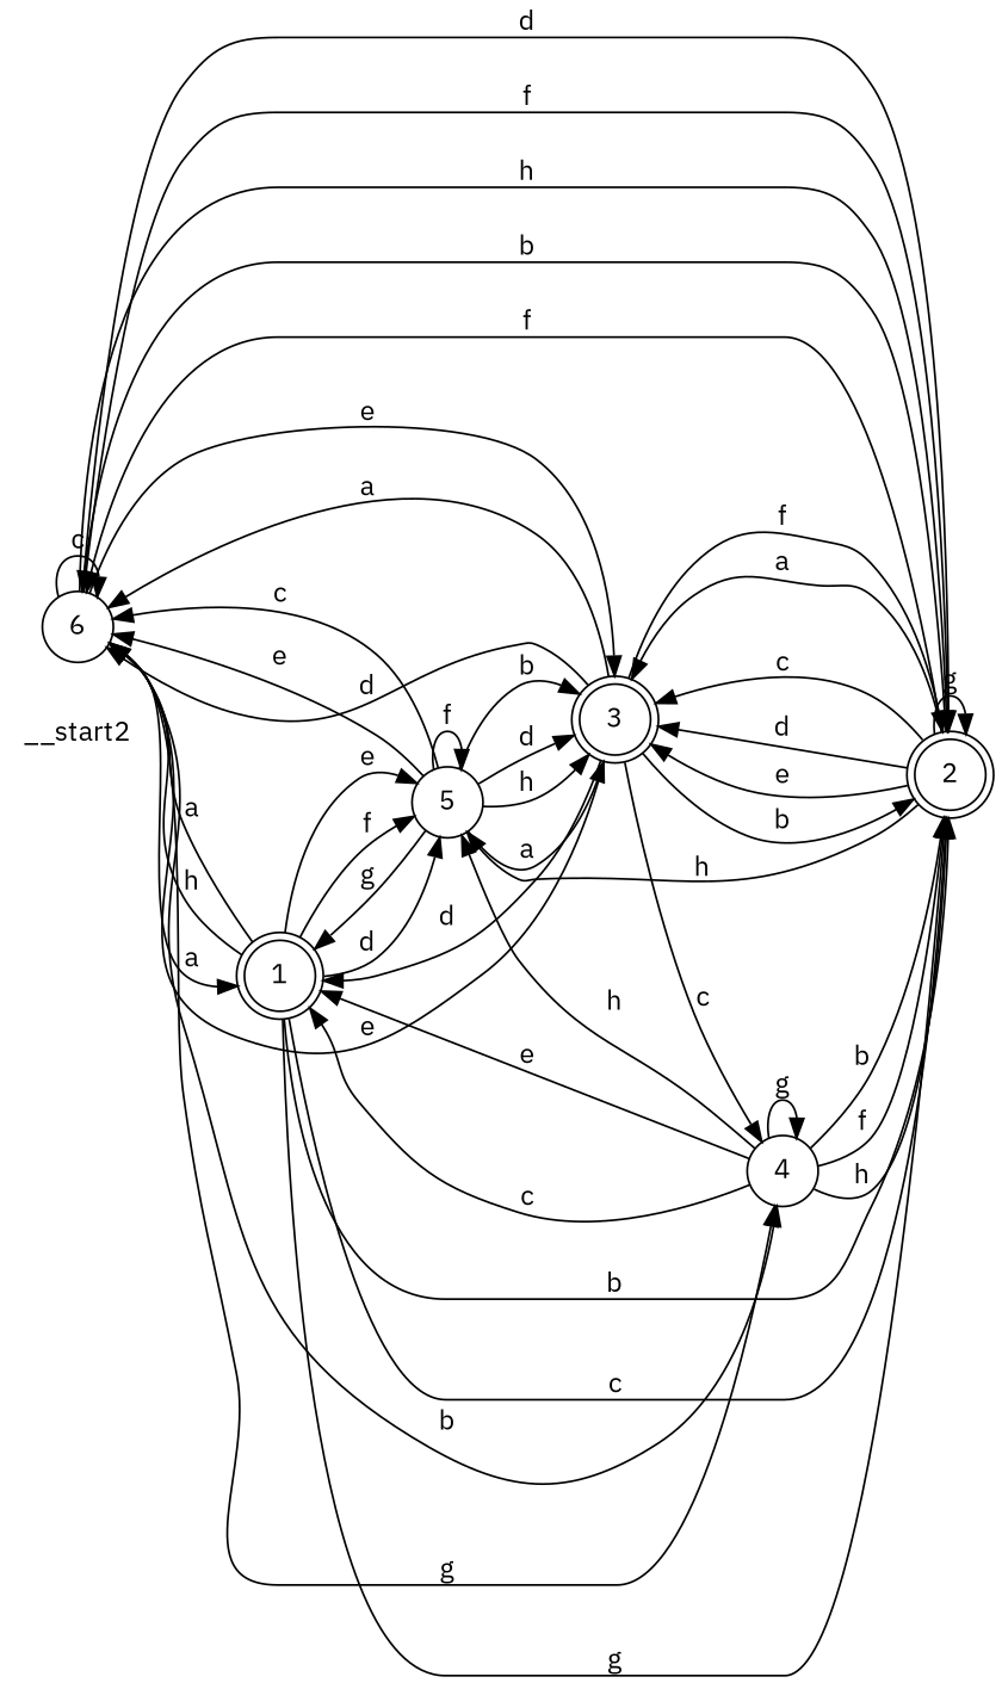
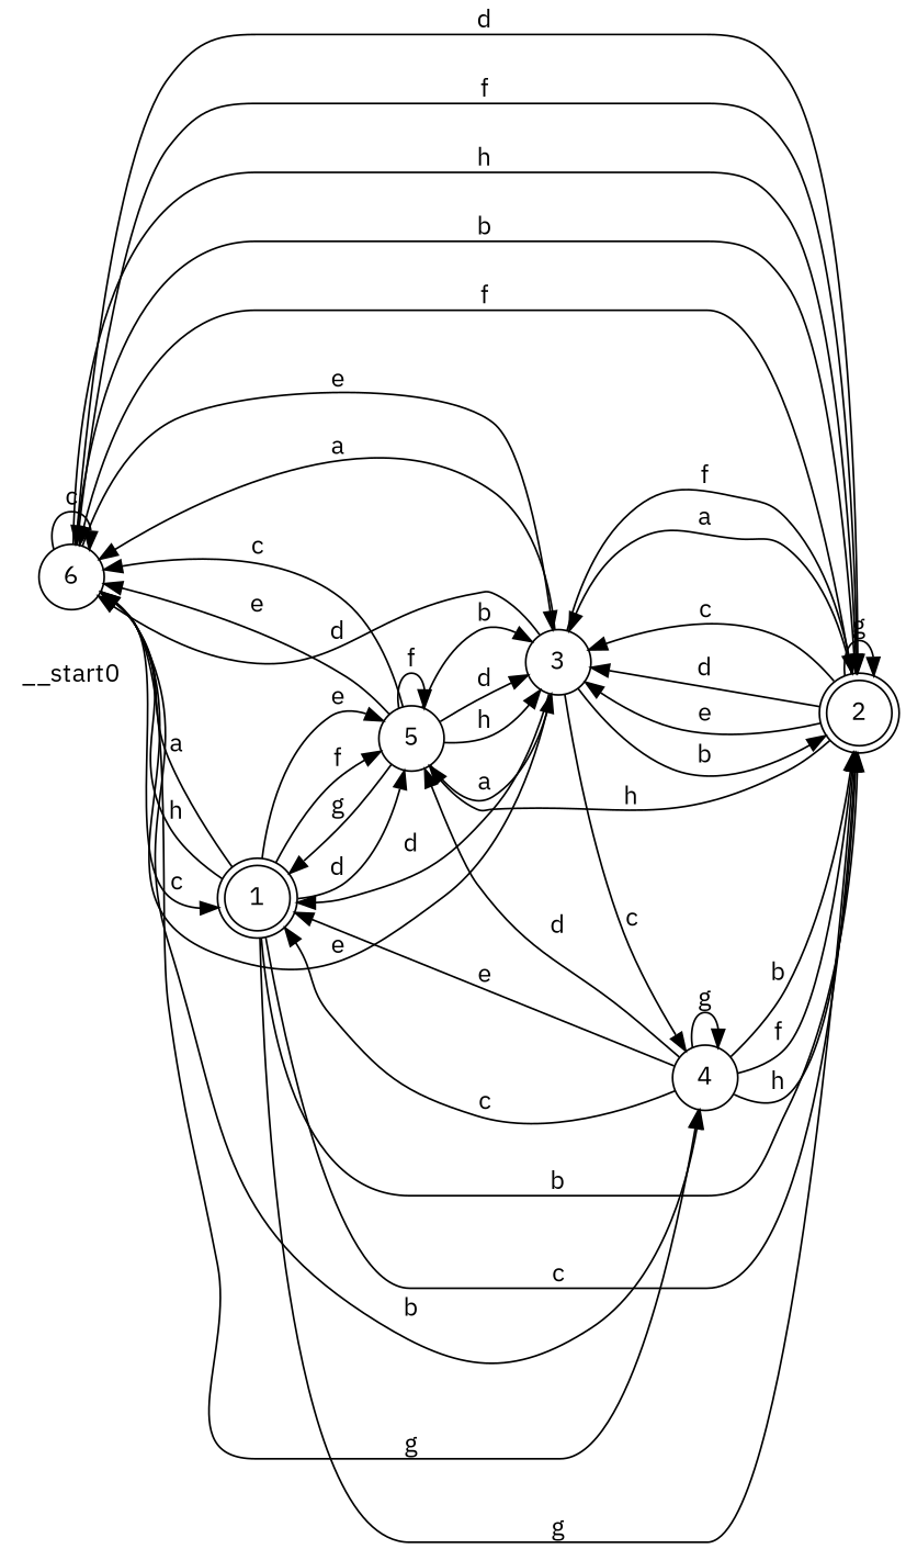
  digraph {
    fontname="IBM Plex Sans"
    rankdir=LR
    node [fontname="IBM Plex Sans" shape=circle color=black fillcolor=white style=filled]
    edge [fontname="IBM Plex Sans"]
-   __start0 [shape=none label=__start2 color="" fillcolor="" style=""]
+   __start0 [shape=none color="" fillcolor="" style=""]
    n2 [label=6]
    n3 [label=1 shape=doublecircle style="rounded,filled"]
    n4 [label=2 shape=doublecircle style="rounded,filled"]
-   n5 [label=3 shape=doublecircle style="rounded,filled"]
+   n5 [label=3 style="rounded,filled"]
    n6 [label=4]
    n7 [label=5]
    n2 -> n2 [label=c]
-   n2 -> n3 [label=a]
+   n2 -> n3 [label=c]
    n2 -> n4 [label=d]
    n2 -> n4 [label=f]
    n2 -> n4 [label=h]
    n2 -> n5 [label=e]
    n2 -> n6 [label=b]
    n2 -> n6 [label=g]
    n3 -> n2 [label=a]
    n3 -> n2 [label=h]
    n3 -> n4 [label=b]
    n3 -> n4 [label=c]
    n3 -> n4 [label=g]
    n3 -> n7 [label=d]
    n3 -> n7 [label=e]
    n3 -> n7 [label=f]
    n4 -> n2 [label=b]
    n4 -> n2 [label=f]
    n4 -> n4 [label=g]
    n4 -> n5 [label=a]
    n4 -> n5 [label=c]
    n4 -> n5 [label=d]
    n4 -> n5 [label=e]
    n4 -> n7 [label=h]
    n5 -> n2 [label=a]
    n5 -> n2 [label=d]
    n5 -> n2 [label=e]
    n5 -> n3 [label=d]
    n5 -> n4 [label=b]
    n5 -> n4 [label=f]
    n5 -> n6 [label=c]
    n6 -> n3 [label=c]
    n6 -> n3 [label=e]
    n6 -> n4 [label=b]
    n6 -> n4 [label=f]
    n6 -> n4 [label=h]
    n6 -> n6 [label=g]
-   n6 -> n7 [label=h]
+   n6 -> n7 [label=d]
    n7 -> n2 [label=c]
    n7 -> n2 [label=e]
    n7 -> n3 [label=g]
    n7 -> n5 [label=a]
    n7 -> n5 [label=b]
    n7 -> n5 [label=d]
    n7 -> n5 [label=h]
    n7 -> n7 [label=f]
  }
